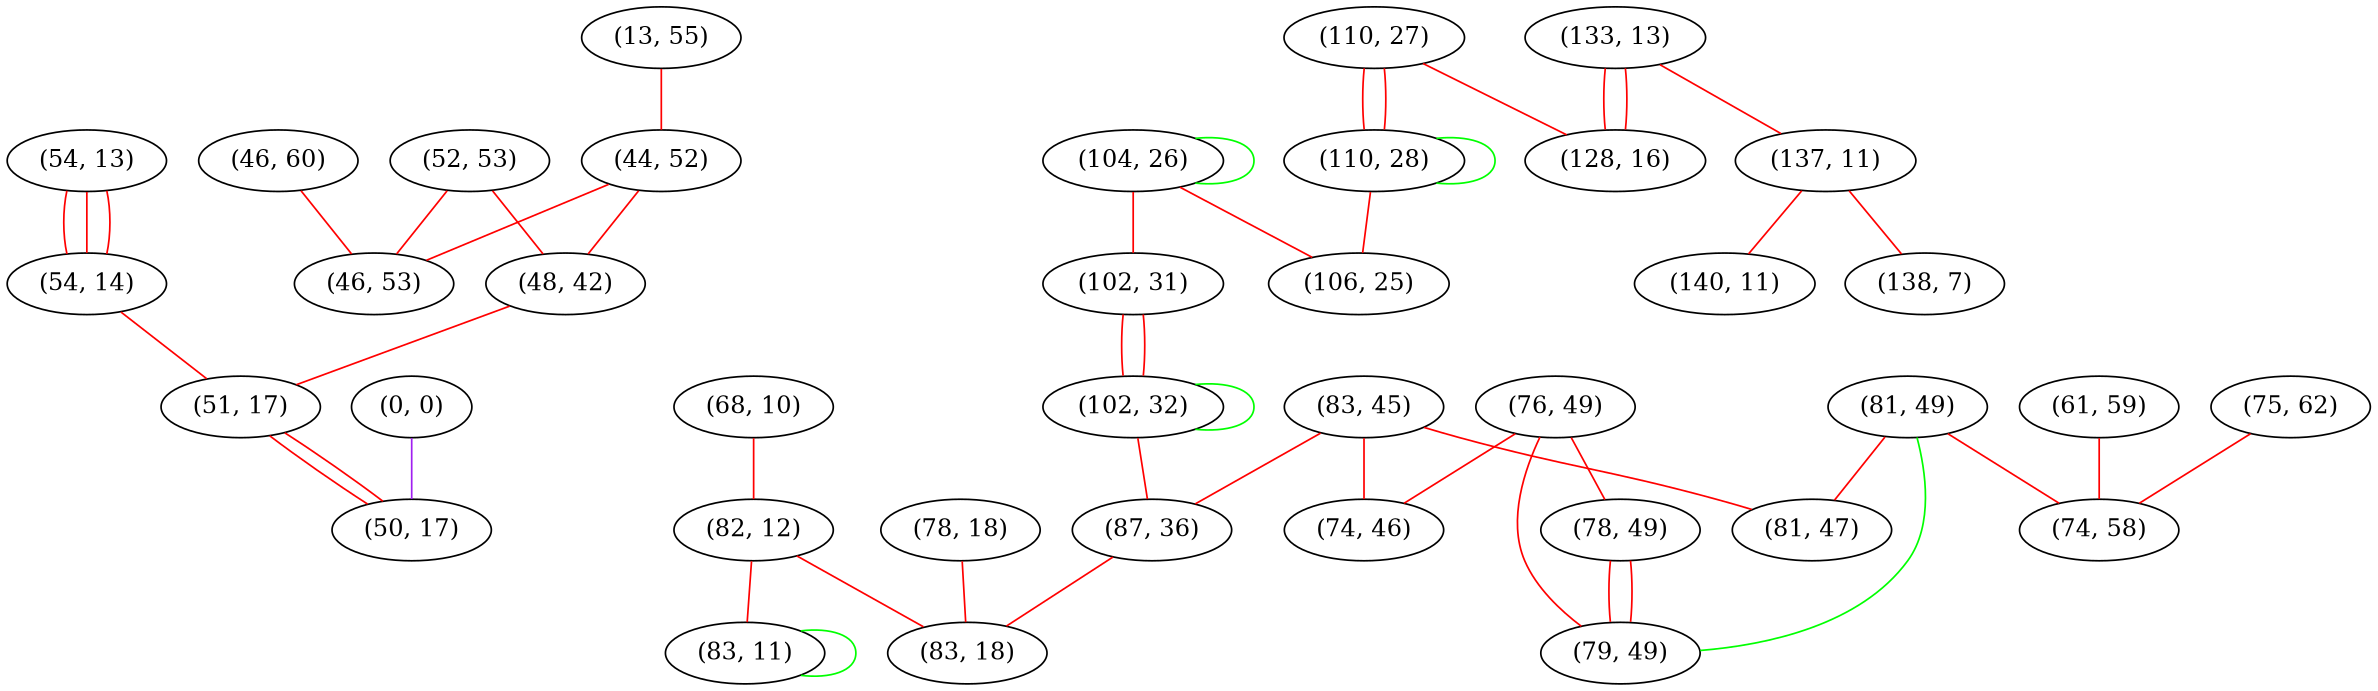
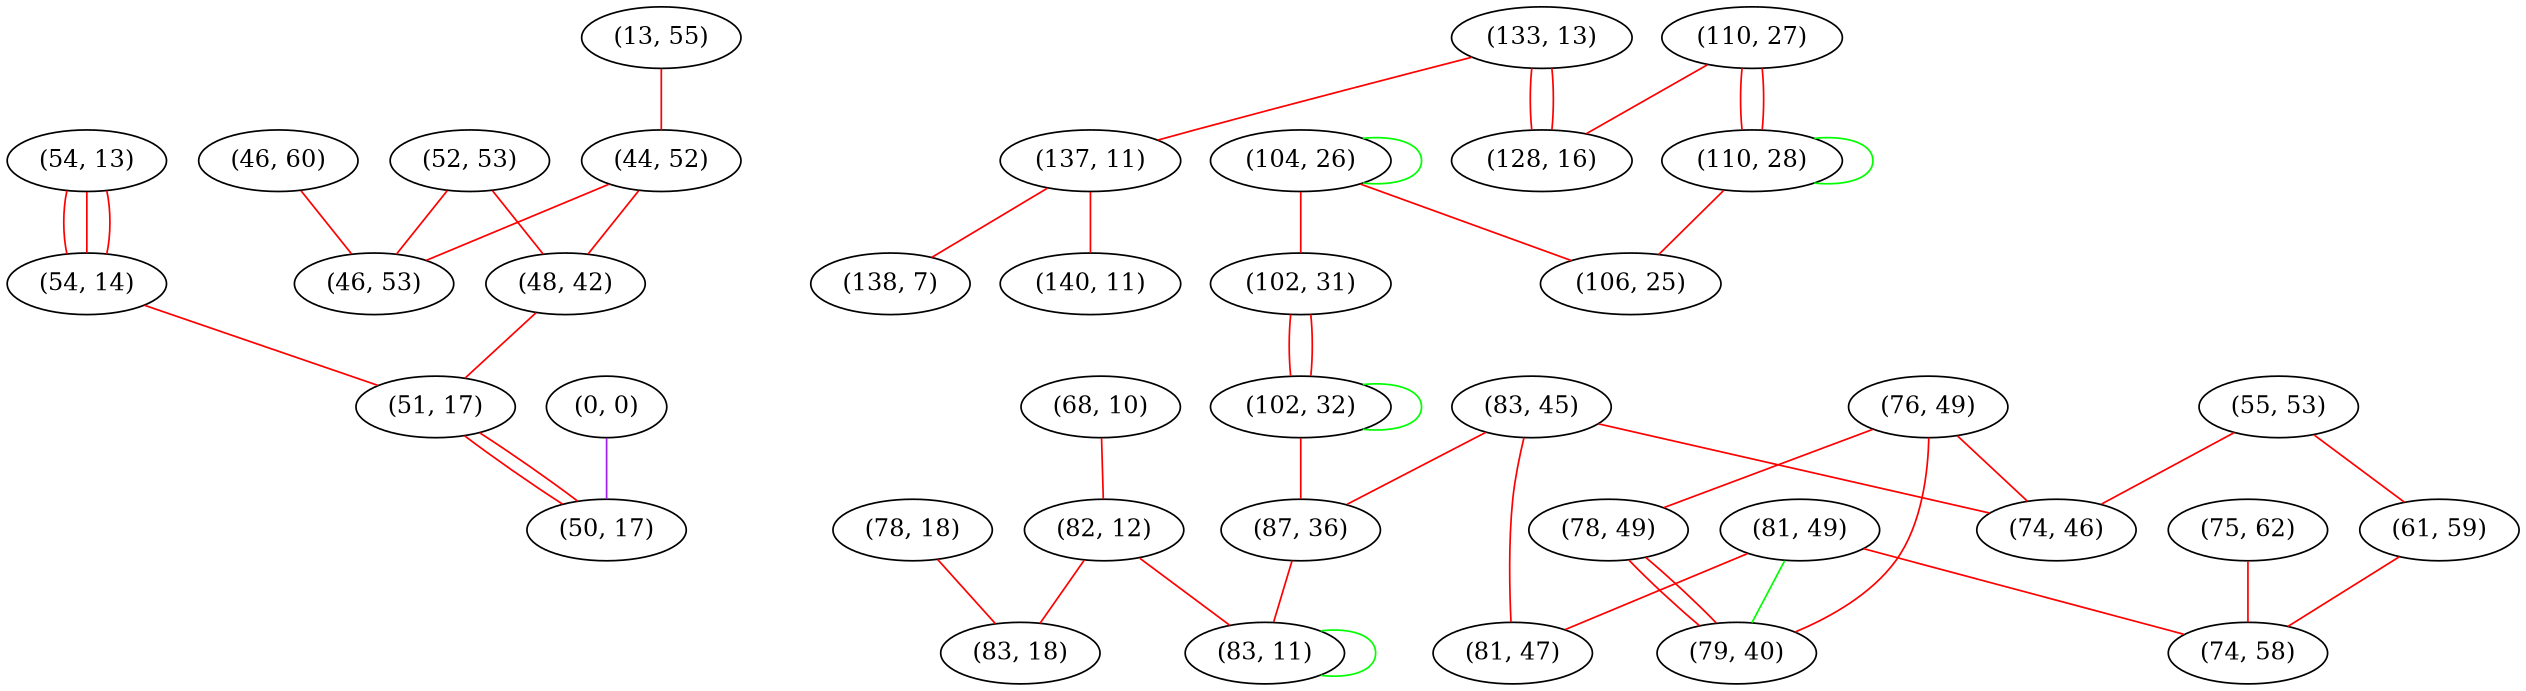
  graph {
    edge [color=red weight=1]
    "(46, 60)"
    "(46, 53)"
    "(13, 55)"
    "(44, 52)"
    "(48, 42)"
    "(68, 10)"
    "(82, 12)"
    "(83, 11)"
    "(83, 18)"
    "(54, 13)"
    "(54, 14)"
    "(51, 17)"
    "(133, 13)"
    "(128, 16)"
    "(137, 11)"
    "(140, 11)"
    "(138, 7)"
    "(110, 27)"
    "(110, 28)"
    "(106, 25)"
    "(76, 49)"
    "(78, 49)"
    "(74, 46)"
-   "(79, 49)"
+   "(79, 49)" [label="(79, 40)"]
    "(81, 49)"
    "(81, 47)"
    "(74, 58)"
    "(75, 62)"
    "(52, 53)"
+   "(55, 53)"
    "(61, 59)"
    "(0, 0)"
    "(50, 17)"
    "(83, 45)"
    "(87, 36)"
    "(104, 26)"
    "(102, 31)"
    "(102, 32)"
    "(78, 18)"
    "(46, 60)" -- "(46, 53)"
    "(13, 55)" -- "(44, 52)"
    "(44, 52)" -- "(46, 53)"
    "(44, 52)" -- "(48, 42)"
    "(48, 42)" -- "(51, 17)"
    "(68, 10)" -- "(82, 12)"
    "(82, 12)" -- "(83, 11)"
    "(82, 12)" -- "(83, 18)"
    "(83, 11)" -- "(83, 11)" [color=green weight=2]
    "(54, 13)" -- "(54, 14)"
    "(54, 13)" -- "(54, 14)"
    "(54, 13)" -- "(54, 14)"
    "(54, 14)" -- "(51, 17)"
    "(51, 17)" -- "(50, 17)"
    "(51, 17)" -- "(50, 17)"
    "(133, 13)" -- "(128, 16)"
    "(133, 13)" -- "(128, 16)"
    "(133, 13)" -- "(137, 11)"
    "(137, 11)" -- "(140, 11)"
    "(137, 11)" -- "(138, 7)"
    "(110, 27)" -- "(128, 16)"
    "(110, 27)" -- "(110, 28)"
    "(110, 27)" -- "(110, 28)"
    "(110, 28)" -- "(110, 28)" [color=green weight=2]
    "(110, 28)" -- "(106, 25)"
    "(76, 49)" -- "(78, 49)"
    "(76, 49)" -- "(74, 46)"
    "(76, 49)" -- "(79, 49)"
    "(78, 49)" -- "(79, 49)"
    "(78, 49)" -- "(79, 49)"
    "(81, 49)" -- "(79, 49)" [color=green]
    "(81, 49)" -- "(81, 47)"
    "(81, 49)" -- "(74, 58)"
    "(75, 62)" -- "(74, 58)"
    "(52, 53)" -- "(46, 53)"
    "(52, 53)" -- "(48, 42)"
+   "(55, 53)" -- "(74, 46)"
+   "(55, 53)" -- "(61, 59)"
    "(61, 59)" -- "(74, 58)"
    "(0, 0)" -- "(50, 17)" [color=purple weight=4]
    "(83, 45)" -- "(74, 46)"
    "(83, 45)" -- "(81, 47)"
    "(83, 45)" -- "(87, 36)"
-   "(87, 36)" -- "(83, 18)"
+   "(87, 36)" -- "(83, 11)"
    "(104, 26)" -- "(106, 25)"
    "(104, 26)" -- "(104, 26)" [color=green weight=2]
    "(104, 26)" -- "(102, 31)"
    "(102, 31)" -- "(102, 32)"
    "(102, 31)" -- "(102, 32)"
    "(102, 32)" -- "(87, 36)"
    "(102, 32)" -- "(102, 32)" [color=green weight=2]
    "(78, 18)" -- "(83, 18)"
  }
